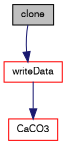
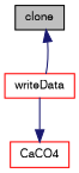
  digraph {
    rankdir=TB
    node [color=red fontname=FreeSans fontsize=10 shape=record]
    edge [color=midnightblue fontname=FreeSans fontsize=10 labelfontname=FreeSans labelfontsize=10 style=solid]
    n1 [color=black fillcolor=grey75 fontcolor=black height=0.2 label=clone style=filled width=0.4]
    n2 [height=0.2 label=writeData width=0.4]
-   n3 [height=0.2 label=CaCO3 width=0.4]
-   n1 -> n2
+   n3 [height=0.2 label=CaCO4 width=0.4]
+   n2 -> n1
    n2 -> n3
  }
